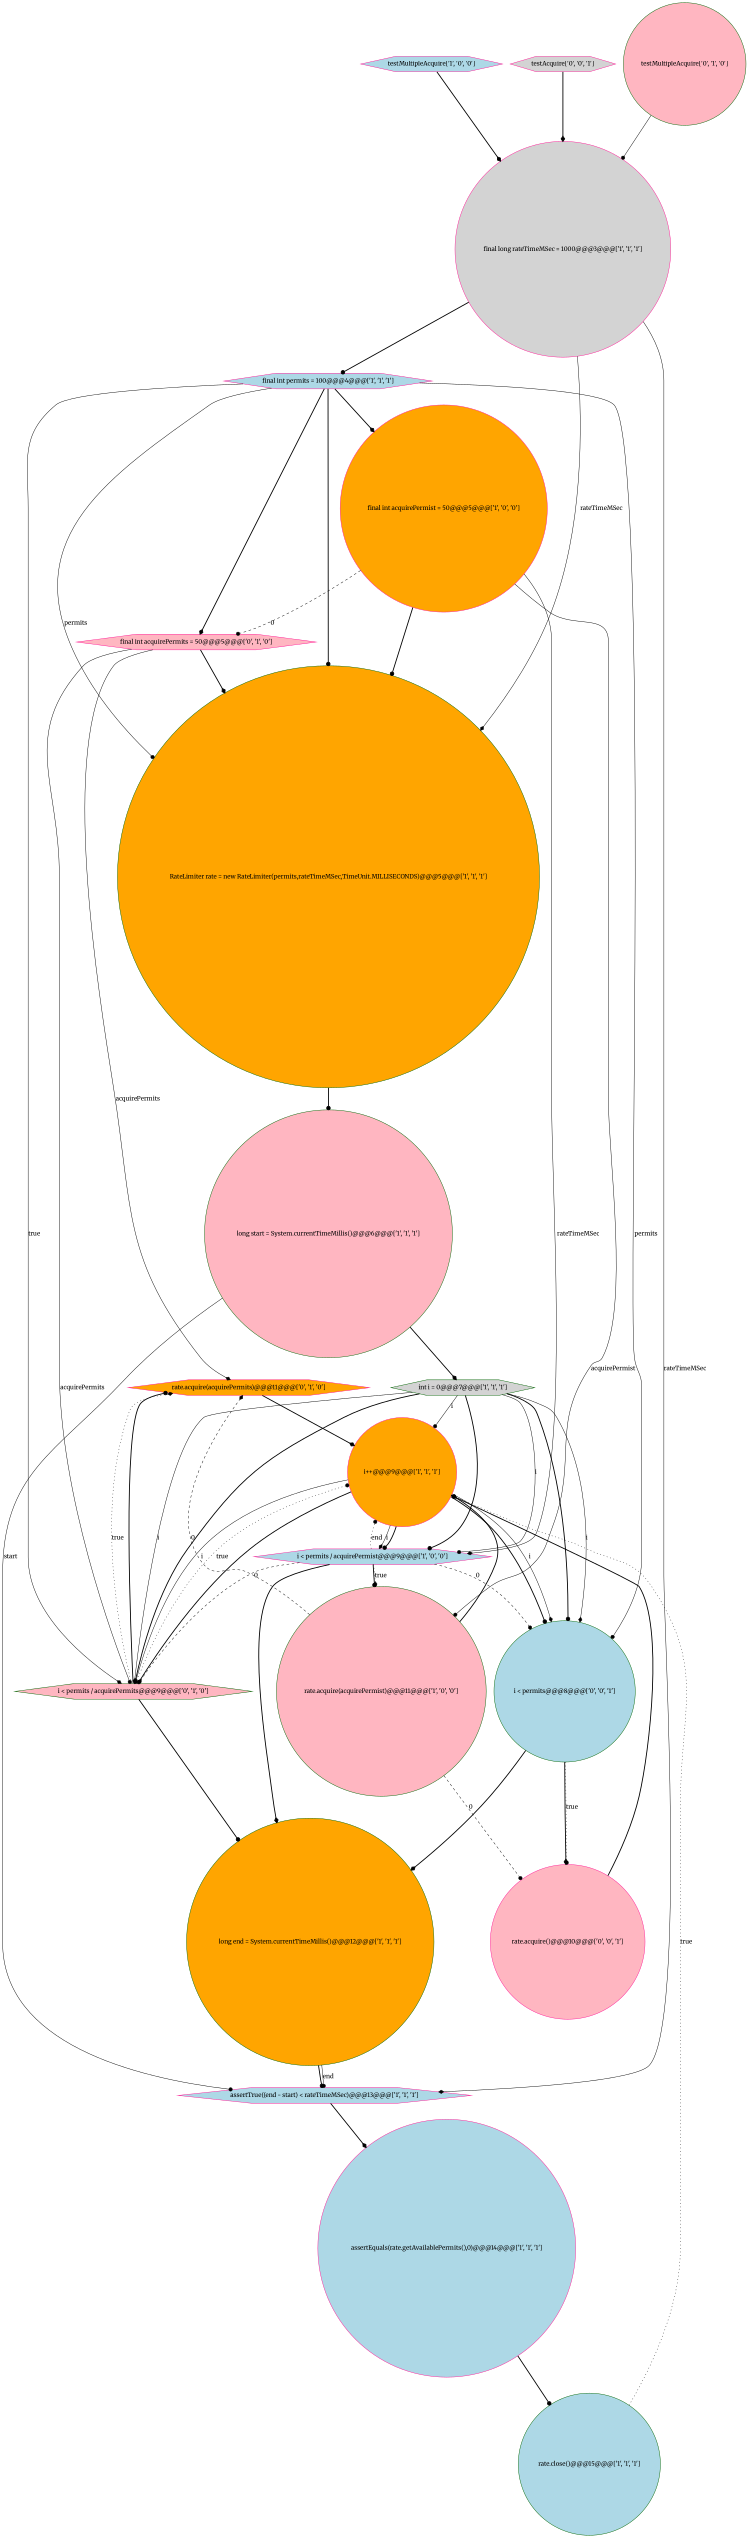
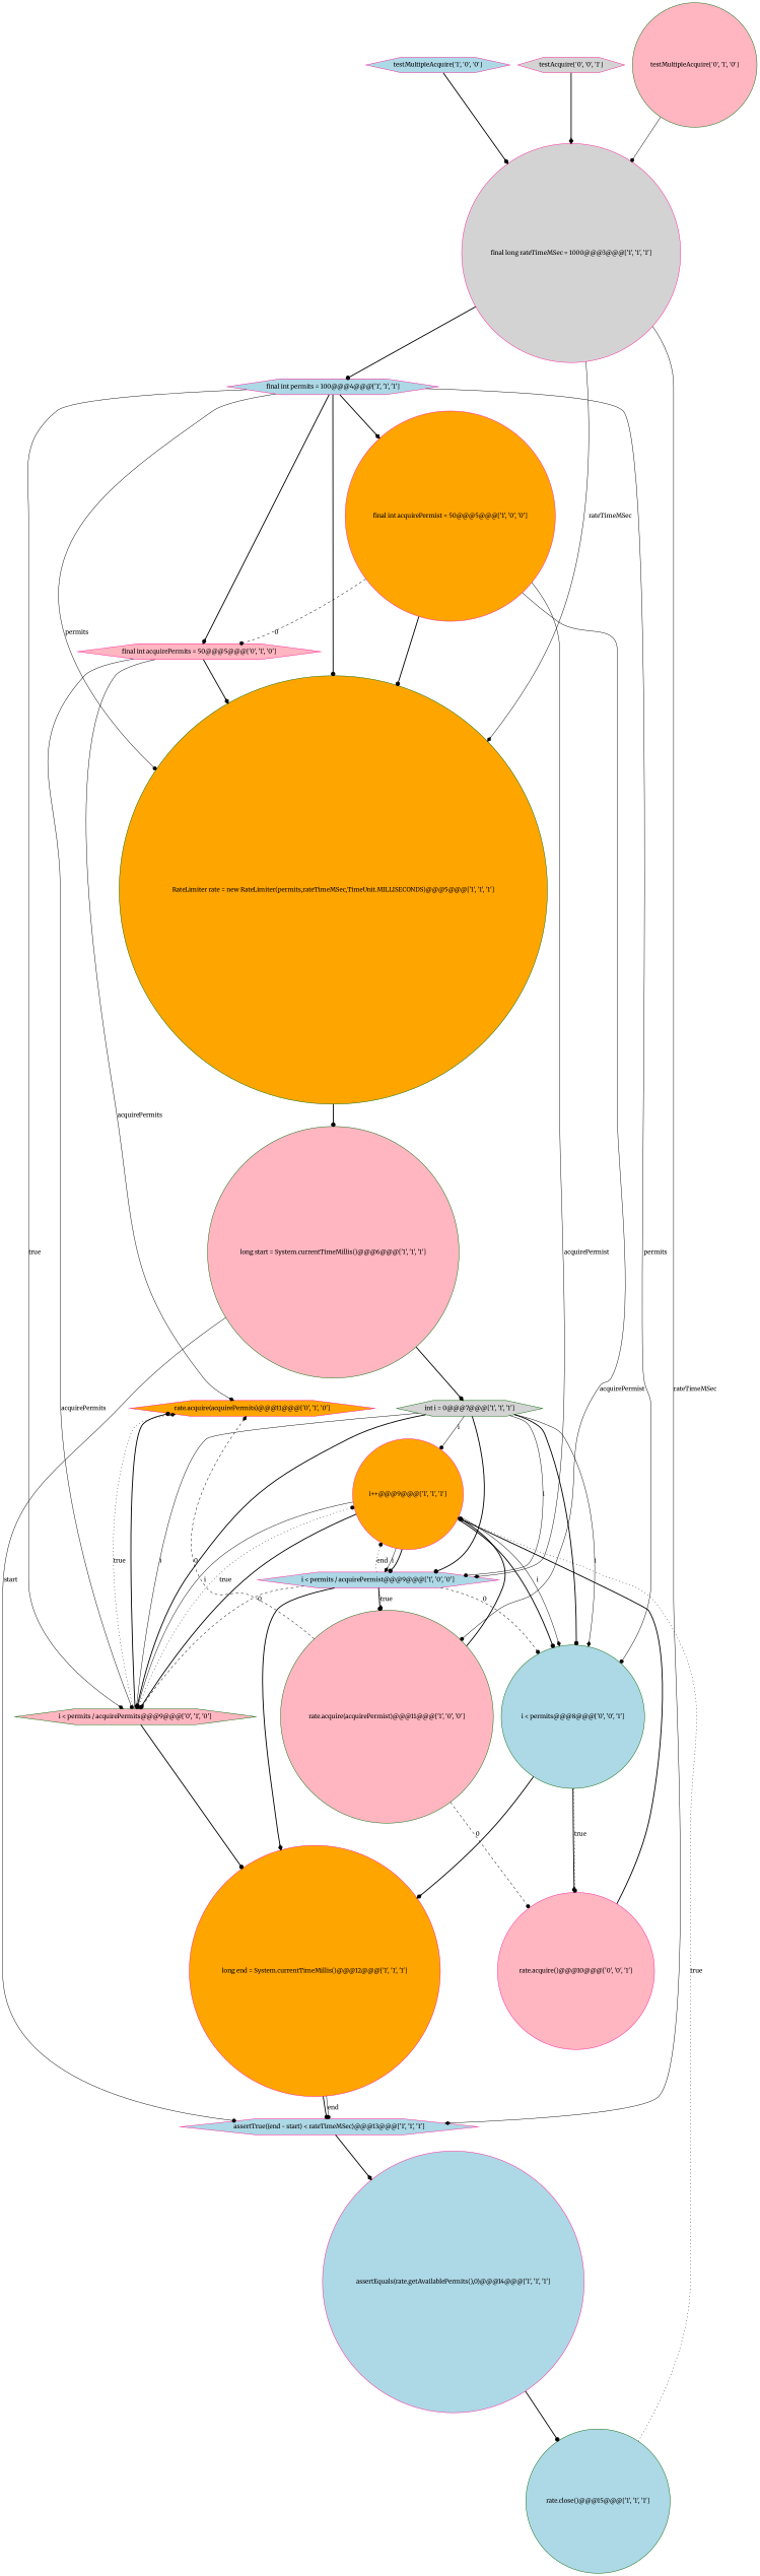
  digraph {
    fontname=Merriweather
    node [color=deeppink fillcolor=lightblue fontname=Merriweather shape=circle style=filled]
    edge [arrowhead=dot fontname=Merriweather style=bold]
    n1 [fillcolor=lightpink label="final int acquirePermits = 50@@@5@@@['0', '1', '0']" shape=hexagon]
    n2 [fillcolor=orange label="rate.acquire(acquirePermits)@@@11@@@['0', '1', '0']" shape=hexagon]
    n3 [color=darkgreen fillcolor=orange label="RateLimiter rate = new RateLimiter(permits,rateTimeMSec,TimeUnit.MILLISECONDS)@@@5@@@['1', '1', '1']"]
    n4 [color=darkgreen fillcolor=lightpink label="i < permits / acquirePermits@@@9@@@['0', '1', '0']" shape=hexagon]
    n5 [fillcolor=orange label="i++@@@9@@@['1', '1', '1']"]
    n6 [color=darkgreen fillcolor=lightpink label="long start = System.currentTimeMillis()@@@6@@@['1', '1', '1']"]
-   n7 [color=darkgreen fillcolor=orange label="long end = System.currentTimeMillis()@@@12@@@['1', '1', '1']"]
+   n7 [fillcolor=orange label="long end = System.currentTimeMillis()@@@12@@@['1', '1', '1']"]
    n8 [label="assertTrue((end - start) < rateTimeMSec)@@@13@@@['1', '1', '1']" shape=hexagon]
    n9 [color=darkgreen fillcolor=lightgrey label="int i = 0@@@7@@@['1', '1', '1']" shape=hexagon]
    n10 [label="assertEquals(rate.getAvailablePermits(),0)@@@14@@@['1', '1', '1']"]
    n11 [color=darkgreen label="i < permits@@@8@@@['0', '0', '1']"]
    n12 [label="i < permits / acquirePermist@@@9@@@['1', '0', '0']" shape=hexagon]
    n13 [color=darkgreen label="rate.close()@@@15@@@['1', '1', '1']"]
    n14 [fillcolor=lightpink label="rate.acquire()@@@10@@@['0', '0', '1']"]
    n15 [color=darkgreen fillcolor=lightpink label="rate.acquire(acquirePermist)@@@11@@@['1', '0', '0']"]
    n16 [label="testMultipleAcquire['1', '0', '0']" shape=hexagon]
    n17 [fillcolor=lightgrey label="final long rateTimeMSec = 1000@@@3@@@['1', '1', '1']"]
    n18 [label="final int permits = 100@@@4@@@['1', '1', '1']" shape=hexagon]
    n19 [fillcolor=orange label="final int acquirePermist = 50@@@5@@@['1', '0', '0']"]
    n20 [fillcolor=lightgrey label="testAcquire['0', '0', '1']" shape=hexagon]
    n21 [color=darkgreen fillcolor=lightpink label="testMultipleAcquire['0', '1', '0']"]
    n1 -> n2 [arrowhead=diamond label=acquirePermits style=solid]
    n1 -> n3 [arrowhead=diamond]
    n1 -> n4 [label=acquirePermits style=solid]
-   n2 -> n5 [arrowhead=diamond]
    n3 -> n6
    n4 -> n2
    n4 -> n2 [arrowhead=diamond label=true style=dotted]
    n4 -> n5 [label=true style=dotted]
    n4 -> n7
    n5 -> n4 [label=i style=solid]
    n5 -> n4
    n5 -> n11
    n5 -> n11 [arrowhead=diamond label=i style=solid]
    n5 -> n12 [arrowhead=diamond label=i style=solid]
    n5 -> n12
    n6 -> n8 [label=start style=solid]
    n6 -> n9 [arrowhead=diamond]
    n7 -> n8 [label=end style=solid]
    n7 -> n8
    n8 -> n10 [arrowhead=diamond]
    n9 -> n4 [arrowhead=diamond]
    n9 -> n4 [arrowhead=diamond label=i style=solid]
    n9 -> n5 [label=i style=solid]
    n9 -> n11
    n9 -> n11 [arrowhead=diamond label=i style=solid]
    n9 -> n12 [label=i style=solid]
    n9 -> n12
    n10 -> n13
    n11 -> n7 [arrowhead=diamond]
    n11 -> n14 [arrowhead=diamond]
    n11 -> n14 [label=true style=dotted]
    n12 -> n4 [arrowhead=diamond label=0 style=dashed]
    n12 -> n5 [label=end style=dotted]
    n12 -> n7 [arrowhead=diamond]
    n12 -> n11 [label=0 style=dashed]
    n12 -> n15 [arrowhead=diamond label=true style=dotted]
    n12 -> n15
    n13 -> n5 [arrowhead=diamond label=true style=dotted]
    n14 -> n5 [arrowhead=diamond]
    n15 -> n2 [arrowhead=diamond label=0 style=dashed]
    n15 -> n5 [arrowhead=diamond]
    n15 -> n14 [label=0 style=dashed]
    n16 -> n17 [arrowhead=diamond]
    n17 -> n3 [arrowhead=diamond label=rateTimeMSec style=solid]
    n17 -> n8 [arrowhead=diamond label=rateTimeMSec style=solid]
    n17 -> n18
    n18 -> n1 [arrowhead=diamond]
    n18 -> n3 [label=permits style=solid]
    n18 -> n3
    n18 -> n4 [arrowhead=diamond label=true style=solid]
    n18 -> n11 [label=permits style=solid]
    n18 -> n19 [arrowhead=diamond]
    n19 -> n1 [label=0 style=dashed]
    n19 -> n3
-   n19 -> n12 [arrowhead=diamond label=rateTimeMSec style=solid]
+   n19 -> n12 [arrowhead=diamond label=acquirePermist style=solid]
    n19 -> n15 [label=acquirePermist style=solid]
    n20 -> n17 [arrowhead=diamond]
    n21 -> n17 [style=solid]
  }
